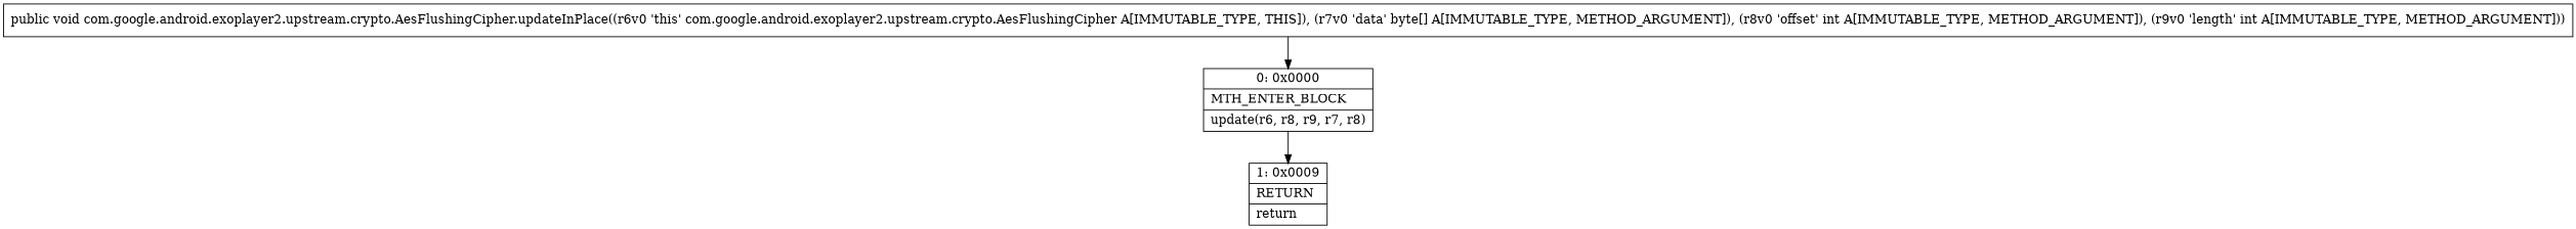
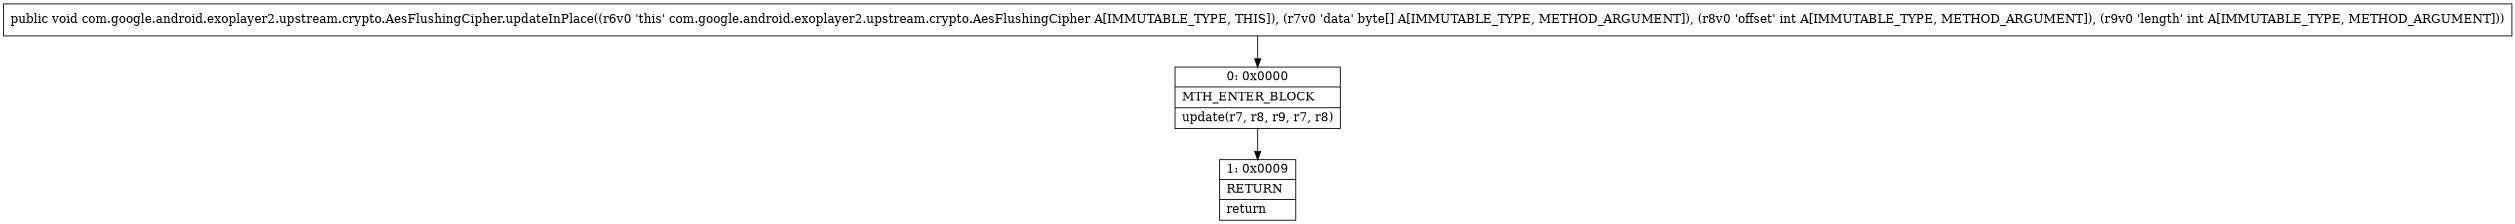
  digraph {
    node [shape=record]
-   n1 [label="{0\:\ 0x0000|MTH_ENTER_BLOCK\l|update(r6, r8, r9, r7, r8)\l}"]
+   n1 [label="{0\:\ 0x0000|MTH_ENTER_BLOCK\l|update(r7, r8, r9, r7, r8)\l}"]
    n2 [label="{1\:\ 0x0009|RETURN\l|return\l}"]
    n3 [label="{public void com.google.android.exoplayer2.upstream.crypto.AesFlushingCipher.updateInPlace((r6v0 'this' com.google.android.exoplayer2.upstream.crypto.AesFlushingCipher A[IMMUTABLE_TYPE, THIS]), (r7v0 'data' byte[] A[IMMUTABLE_TYPE, METHOD_ARGUMENT]), (r8v0 'offset' int A[IMMUTABLE_TYPE, METHOD_ARGUMENT]), (r9v0 'length' int A[IMMUTABLE_TYPE, METHOD_ARGUMENT])) }"]
    n1 -> n2
    n3 -> n1
  }
